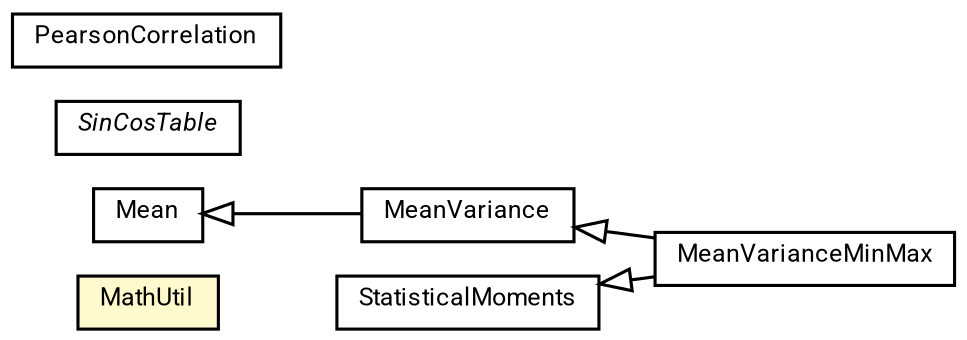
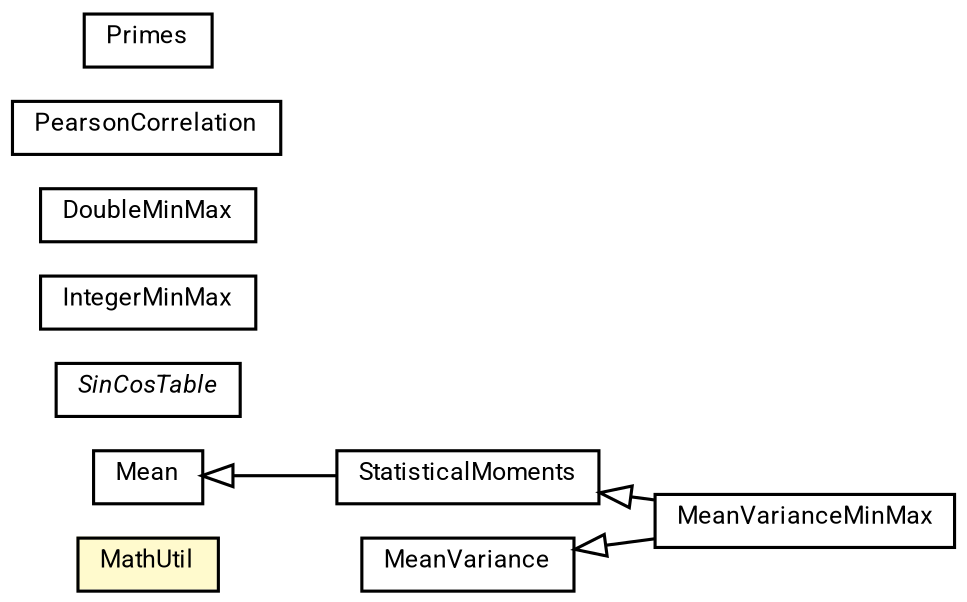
  digraph {
    nodesep=0.15
    rankdir=LR
    ranksep=0.25
    node [fontcolor=black fontname=Roboto fontsize=8 margin=0 shape=plaintext]
    edge [arrowtail=empty color=black dir=back fontname=Roboto fontsize=7 labelfontname=Roboto labelfontsize=7 weight=10]
    n1 [height=0 label=<<table title="de.lmu.ifi.dbs.elki.math.MathUtil" border="0" cellborder="1" cellspacing="0" cellpadding="2" bgcolor="LemonChiffon" href="MathUtil.html" target="_parent"> 		<tr><td><table border="0" cellspacing="0" cellpadding="1"> 		<tr><td align="center" balign="center"> <font face="Roboto">MathUtil</font> </td></tr> 		</table></td></tr> 		</table>> width=0]
    n2 [height=0 label=<<table title="de.lmu.ifi.dbs.elki.math.Mean" border="0" cellborder="1" cellspacing="0" cellpadding="2" href="Mean.html" target="_parent"> 		<tr><td><table border="0" cellspacing="0" cellpadding="1"> 		<tr><td align="center" balign="center"> <font face="Roboto">Mean</font> </td></tr> 		</table></td></tr> 		</table>> width=0]
    n3 [height=0 label=<<table title="de.lmu.ifi.dbs.elki.math.MeanVariance" border="0" cellborder="1" cellspacing="0" cellpadding="2" href="MeanVariance.html" target="_parent"> 		<tr><td><table border="0" cellspacing="0" cellpadding="1"> 		<tr><td align="center" balign="center"> <font face="Roboto">MeanVariance</font> </td></tr> 		</table></td></tr> 		</table>> width=0]
    n4 [height=0 label=<<table title="de.lmu.ifi.dbs.elki.math.MeanVarianceMinMax" border="0" cellborder="1" cellspacing="0" cellpadding="2" href="MeanVarianceMinMax.html" target="_parent"> 		<tr><td><table border="0" cellspacing="0" cellpadding="1"> 		<tr><td align="center" balign="center"> <font face="Roboto">MeanVarianceMinMax</font> </td></tr> 		</table></td></tr> 		</table>> width=0]
    n5 [height=0 label=<<table title="de.lmu.ifi.dbs.elki.math.SinCosTable" border="0" cellborder="1" cellspacing="0" cellpadding="2" href="SinCosTable.html" target="_parent"> 		<tr><td><table border="0" cellspacing="0" cellpadding="1"> 		<tr><td align="center" balign="center"> <font face="Roboto"><i>SinCosTable</i></font> </td></tr> 		</table></td></tr> 		</table>> width=0]
    n6 [height=0 label=<<table title="de.lmu.ifi.dbs.elki.math.StatisticalMoments" border="0" cellborder="1" cellspacing="0" cellpadding="2" href="StatisticalMoments.html" target="_parent"> 		<tr><td><table border="0" cellspacing="0" cellpadding="1"> 		<tr><td align="center" balign="center"> <font face="Roboto">StatisticalMoments</font> </td></tr> 		</table></td></tr> 		</table>> width=0]
+   n7 [height=0 label=<<table title="de.lmu.ifi.dbs.elki.math.IntegerMinMax" border="0" cellborder="1" cellspacing="0" cellpadding="2" href="IntegerMinMax.html" target="_parent"> 		<tr><td><table border="0" cellspacing="0" cellpadding="1"> 		<tr><td align="center" balign="center"> <font face="Roboto">IntegerMinMax</font> </td></tr> 		</table></td></tr> 		</table>> width=0]
+   n8 [height=0 label=<<table title="de.lmu.ifi.dbs.elki.math.DoubleMinMax" border="0" cellborder="1" cellspacing="0" cellpadding="2" href="DoubleMinMax.html" target="_parent"> 		<tr><td><table border="0" cellspacing="0" cellpadding="1"> 		<tr><td align="center" balign="center"> <font face="Roboto">DoubleMinMax</font> </td></tr> 		</table></td></tr> 		</table>> width=0]
    n9 [height=0 label=<<table title="de.lmu.ifi.dbs.elki.math.PearsonCorrelation" border="0" cellborder="1" cellspacing="0" cellpadding="2" href="PearsonCorrelation.html" target="_parent"> 		<tr><td><table border="0" cellspacing="0" cellpadding="1"> 		<tr><td align="center" balign="center"> <font face="Roboto">PearsonCorrelation</font> </td></tr> 		</table></td></tr> 		</table>> width=0]
-   n2 -> n3
+   n10 [height=0 label=<<table title="de.lmu.ifi.dbs.elki.math.Primes" border="0" cellborder="1" cellspacing="0" cellpadding="2" href="Primes.html" target="_parent"> 		<tr><td><table border="0" cellspacing="0" cellpadding="1"> 		<tr><td align="center" balign="center"> <font face="Roboto">Primes</font> </td></tr> 		</table></td></tr> 		</table>> width=0]
+   n2 -> n6
    n3 -> n4
    n6 -> n4
  }
